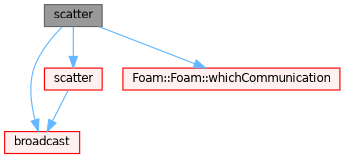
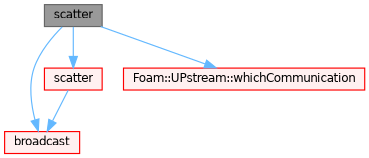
  digraph {
    rankdir=TB
    node [color=red fillcolor="#FFF0F0" fontname=Helvetica fontsize=10 shape=box style=filled]
    edge [color=steelblue1 fontname=Helvetica fontsize=10 labelfontname=Helvetica labelfontsize=10 style=solid]
    n1 [color=gray40 fillcolor=grey60 fontcolor=black height=0.2 label=scatter width=0.4]
    n2 [height=0.2 label=broadcast width=0.4]
    n3 [height=0.2 label=scatter width=0.4]
-   n4 [height=0.2 label="Foam::Foam::whichCommunication" width=0.4]
+   n4 [height=0.2 label="Foam::UPstream::whichCommunication" width=0.4]
    n1 -> n2
    n1 -> n3
    n1 -> n4
    n3 -> n2
  }
